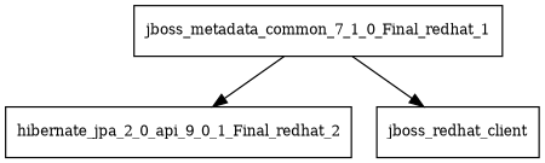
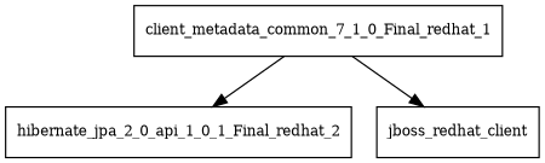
  digraph {
    node [fontsize=10.0 shape=box]
-   jboss_metadata_common_7_1_0_Final_redhat_1
-   hibernate_jpa_2_0_api_1_0_1_Final_redhat_2 [label=hibernate_jpa_2_0_api_9_0_1_Final_redhat_2]
+   jboss_metadata_common_7_1_0_Final_redhat_1 [label=client_metadata_common_7_1_0_Final_redhat_1]
+   hibernate_jpa_2_0_api_1_0_1_Final_redhat_2
    n3 [label=jboss_redhat_client]
    jboss_metadata_common_7_1_0_Final_redhat_1 -> hibernate_jpa_2_0_api_1_0_1_Final_redhat_2
    jboss_metadata_common_7_1_0_Final_redhat_1 -> n3
  }
